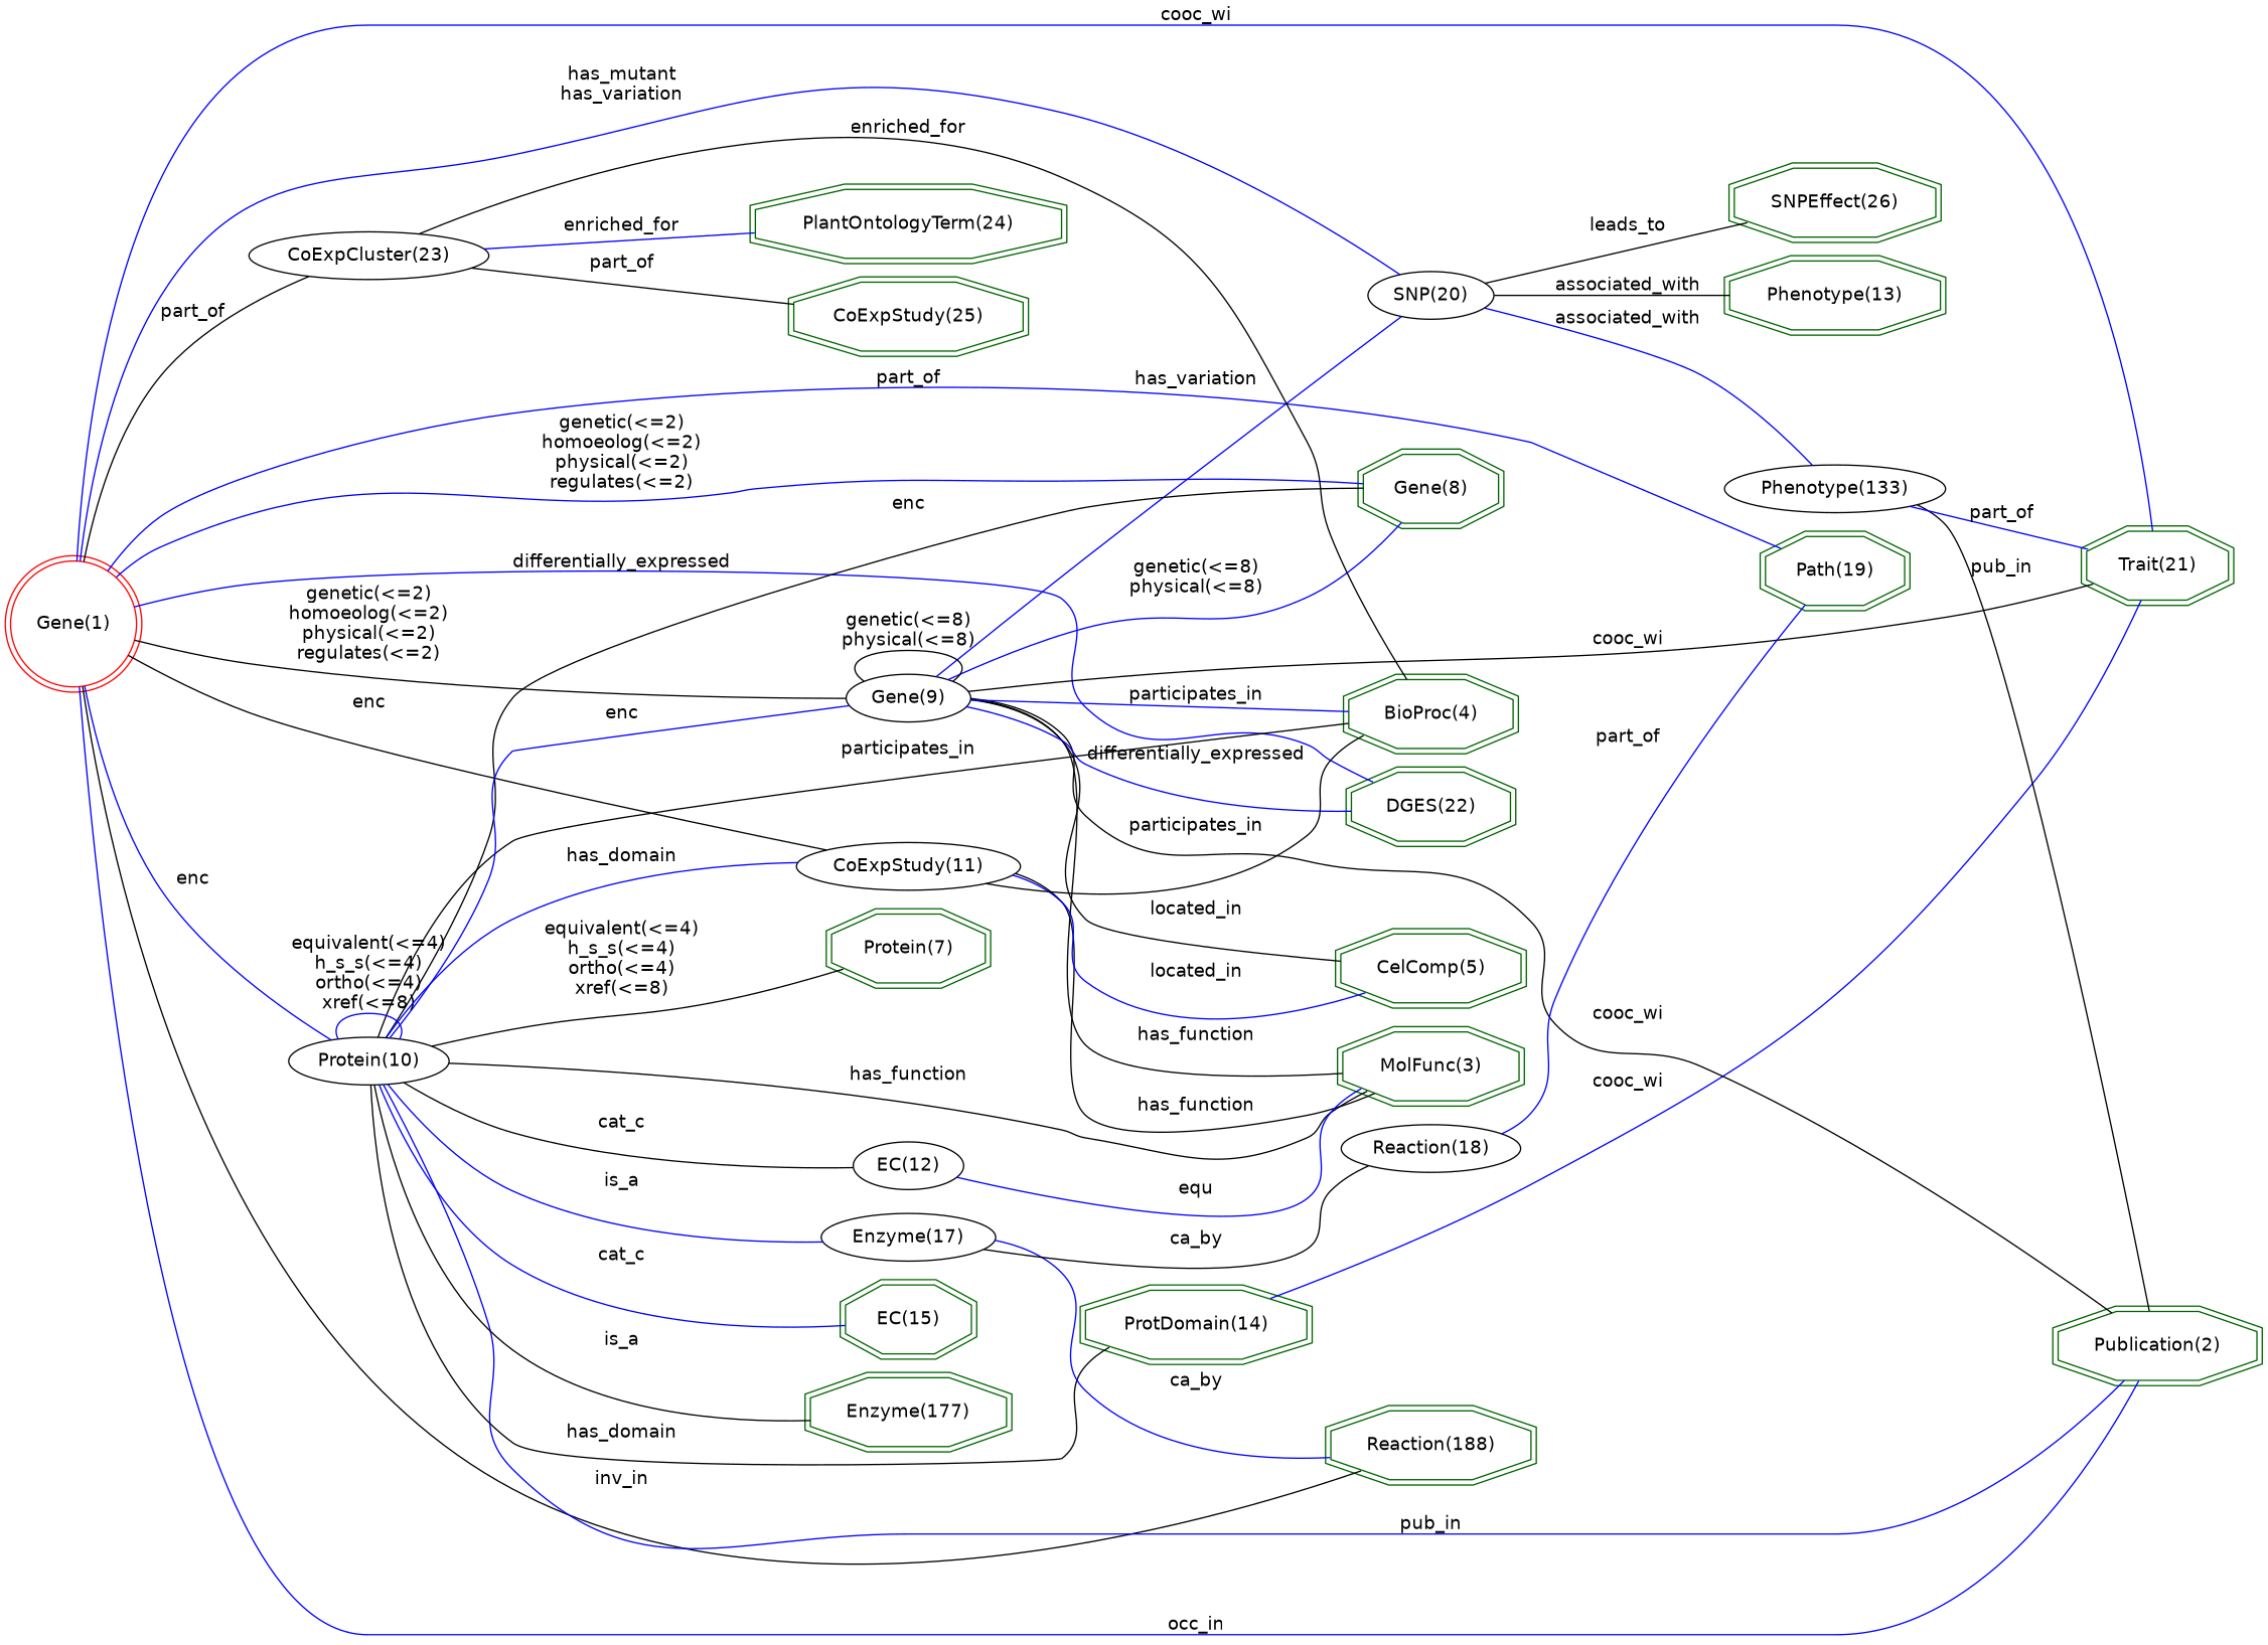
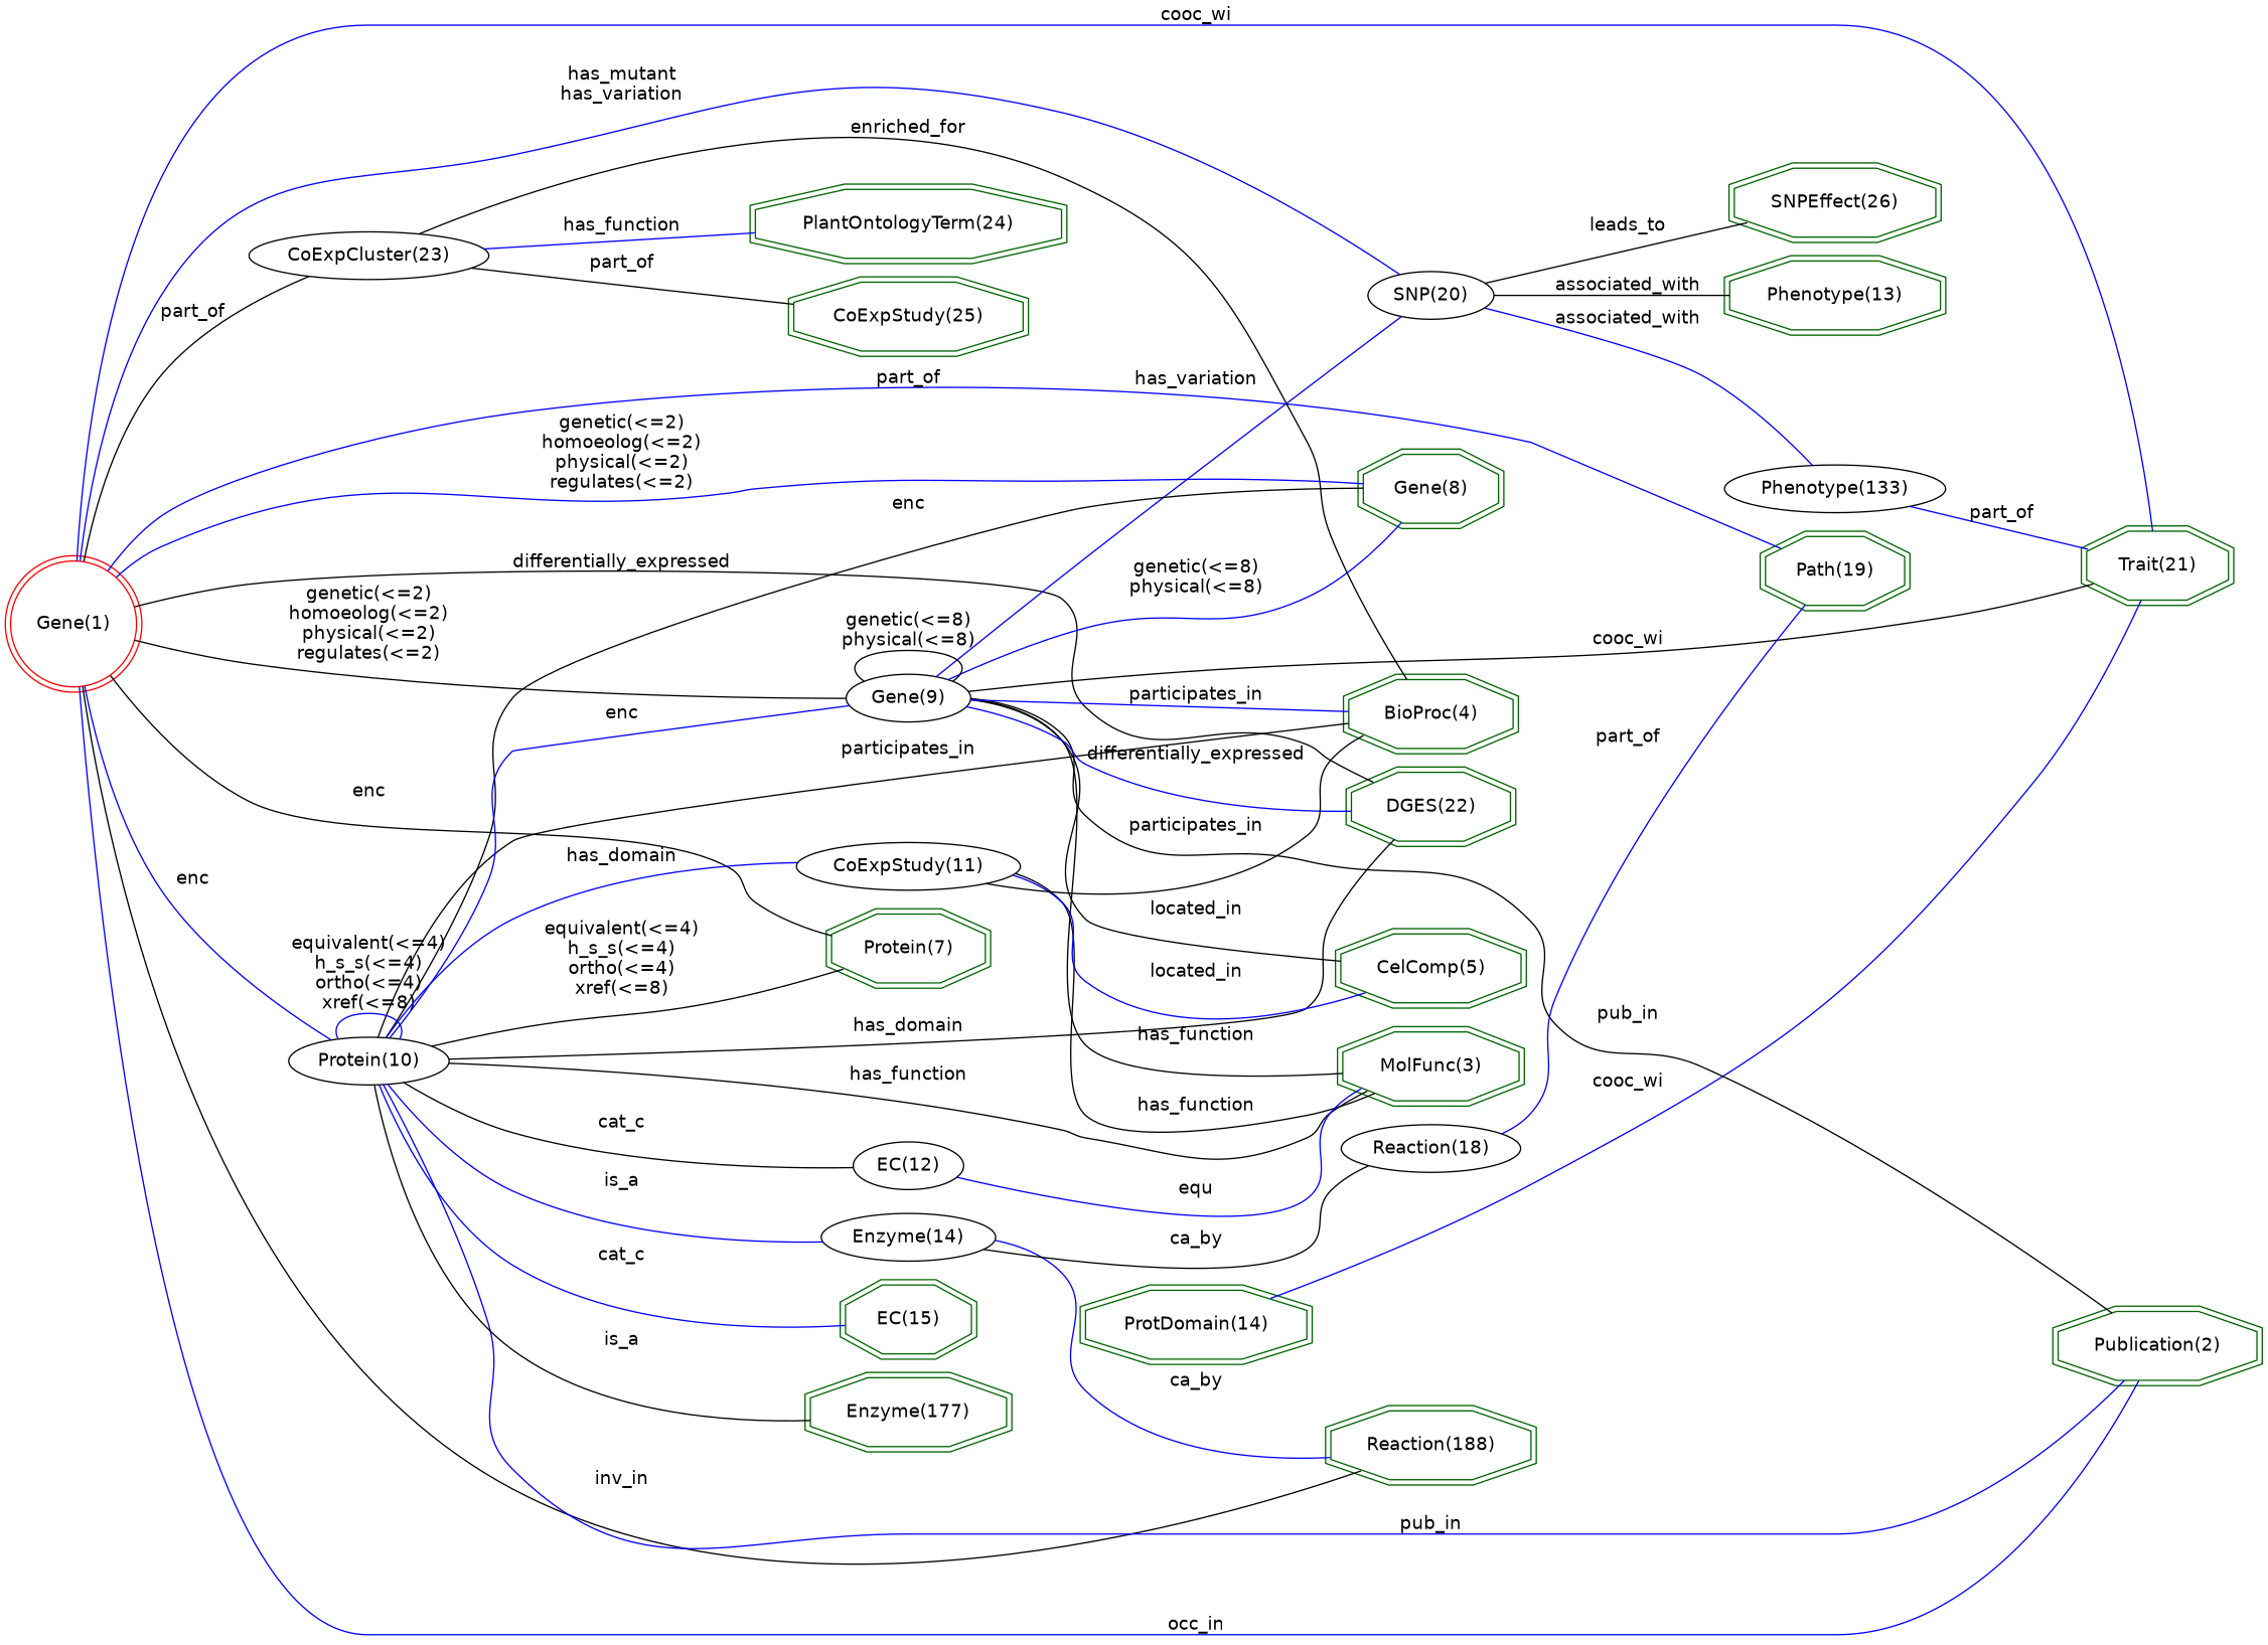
  digraph {
    fontname="DejaVu Sans"
    rankdir=LR
    node [color=darkgreen fontname="DejaVu Sans" shape=doubleoctagon]
    edge [arrowhead=none color=black fontname="DejaVu Sans"]
    "SNPEffect(26)" [height=0.61111 width=2.0066]
    "Publication(2)" [height=0.61111 width=1.948]
    "Path(19)" [height=0.61111 width=1.3422]
    "Phenotype(13)" [height=0.61111 width=1.9871]
    "CoExpStudy(25)" [height=0.61111 width=2.2216]
    "PlantOntologyTerm(24)" [height=0.61111 width=2.9837]
    "MolFunc(3)" [height=0.61111 width=1.7331]
    "CelComp(5)" [height=0.61111 width=1.7721]
    "BioProc(4)" [height=0.61111 width=1.6158]
    "Gene(8)" [height=0.61111 width=1.3031]
    "DGES(22)" [height=0.61111 width=1.5572]
    "Reaction(188)" [height=0.61111 width=1.948]
    "Trait(21)" [height=0.61111 width=1.3813]
    "EC(15)" [height=0.61111 width=1.2054]
    "Protein(7)" [height=0.61111 width=1.4986]
    "ProtDomain(14)" [height=0.61111 width=2.1825]
    "Enzyme(177)" [height=0.61111 width=1.8894]
    "Gene(1)" [color=red height=1.2124 shape=doublecircle width=1.2124]
    "SNP(20)" [height=0.5 width=1.1555 color="" shape=""]
    "Gene(9)" [height=0.5 width=1.1013 color="" shape=""]
    "CoExpCluster(23)" [height=0.5 width=2.0943 color="" shape=""]
    "Protein(10)" [height=0.5 width=1.4082 color="" shape=""]
    "Phenotype(133)" [height=0.5 width=1.8596 color="" shape=""]
    n24 [height=0.5 label="CoExpStudy(11)" width=1.9137 color="" shape=""]
    "EC(12)" [height=0.5 width=1.011 color="" shape=""]
-   "Enzyme(17)" [height=0.5 width=1.5165 color="" shape=""]
+   "Enzyme(17)" [height=0.5 width=1.5165 label="Enzyme(14)" color="" shape=""]
    "Reaction(18)" [height=0.5 width=1.5707 color="" shape=""]
    "ProtDomain(14)" -> "Trait(21)" [color=blue label=cooc_wi]
    "Gene(1)" -> "Publication(2)" [color=blue label=occ_in]
    "Gene(1)" -> "Path(19)" [color=blue label=part_of]
    "Gene(1)" -> "Gene(8)" [color=blue label="genetic(<=2)\nhomoeolog(<=2)\nphysical(<=2)\nregulates(<=2)"]
-   "Gene(1)" -> "DGES(22)" [color=blue label=differentially_expressed]
+   "Gene(1)" -> "DGES(22)" [label=differentially_expressed]
    "Gene(1)" -> "Reaction(188)" [label=inv_in]
    "Gene(1)" -> "Trait(21)" [color=blue label=cooc_wi]
-   "Gene(1)" -> n24 [label=enc]
+   "Gene(1)" -> "Protein(7)" [label=enc]
    "Gene(1)" -> "SNP(20)" [color=blue label="has_mutant\nhas_variation"]
    "Gene(1)" -> "Gene(9)" [label="genetic(<=2)\nhomoeolog(<=2)\nphysical(<=2)\nregulates(<=2)"]
    "Gene(1)" -> "CoExpCluster(23)" [label=part_of]
    "Gene(1)" -> "Protein(10)" [color=blue label=enc]
    "SNP(20)" -> "SNPEffect(26)" [label=leads_to]
    "SNP(20)" -> "Phenotype(13)" [label=associated_with]
    "SNP(20)" -> "Phenotype(133)" [color=blue label=associated_with]
-   "Gene(9)" -> "Publication(2)" [label=cooc_wi]
+   "Gene(9)" -> "Publication(2)" [label=pub_in]
    "Gene(9)" -> "MolFunc(3)" [label=has_function]
    "Gene(9)" -> "CelComp(5)" [label=located_in]
    "Gene(9)" -> "BioProc(4)" [color=blue label=participates_in]
    "Gene(9)" -> "Gene(8)" [color=blue label="genetic(<=8)\nphysical(<=8)"]
    "Gene(9)" -> "DGES(22)" [color=blue label=differentially_expressed]
    "Gene(9)" -> "Trait(21)" [label=cooc_wi]
    "Gene(9)" -> "SNP(20)" [color=blue label=has_variation]
    "Gene(9)" -> "Gene(9)" [label="genetic(<=8)\nphysical(<=8)"]
    "CoExpCluster(23)" -> "CoExpStudy(25)" [label=part_of]
-   "CoExpCluster(23)" -> "PlantOntologyTerm(24)" [color=blue label=enriched_for]
+   "CoExpCluster(23)" -> "PlantOntologyTerm(24)" [color=blue label=has_function]
    "CoExpCluster(23)" -> "BioProc(4)" [label=enriched_for]
    "Protein(10)" -> "Publication(2)" [color=blue label=pub_in]
    "Protein(10)" -> "MolFunc(3)" [label=has_function]
    "Protein(10)" -> "BioProc(4)" [label=participates_in]
    "Protein(10)" -> "Gene(8)" [label=enc]
    "Protein(10)" -> "EC(15)" [color=blue label=cat_c]
    "Protein(10)" -> "Protein(7)" [label="equivalent(<=4)\nh_s_s(<=4)\northo(<=4)\nxref(<=8)"]
-   "Protein(10)" -> "ProtDomain(14)" [label=has_domain]
+   "Protein(10)" -> "DGES(22)" [label=has_domain]
    "Protein(10)" -> "Enzyme(177)" [label=is_a]
    "Protein(10)" -> "Gene(9)" [color=blue label=enc]
    "Protein(10)" -> "Protein(10)" [color=blue label="equivalent(<=4)\nh_s_s(<=4)\northo(<=4)\nxref(<=8)"]
    "Protein(10)" -> n24 [color=blue label=has_domain]
    "Protein(10)" -> "EC(12)" [label=cat_c]
    "Protein(10)" -> "Enzyme(17)" [color=blue label=is_a]
-   "Phenotype(133)" -> "Publication(2)" [label=pub_in]
    "Phenotype(133)" -> "Trait(21)" [color=blue label=part_of]
    n24 -> "MolFunc(3)" [label=has_function]
    n24 -> "CelComp(5)" [color=blue label=located_in]
    n24 -> "BioProc(4)" [label=participates_in]
    "EC(12)" -> "MolFunc(3)" [color=blue label=equ]
    "Enzyme(17)" -> "Reaction(188)" [color=blue label=ca_by]
    "Enzyme(17)" -> "Reaction(18)" [label=ca_by]
    "Reaction(18)" -> "Path(19)" [color=blue label=part_of]
  }
